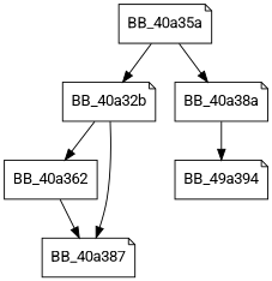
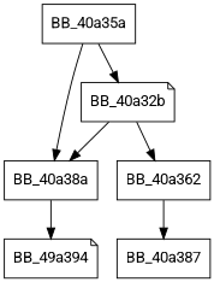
  digraph {
    fontname=Roboto
    node [fontname=Roboto shape=note]
    edge [fontname=Roboto]
    n1 [label=BB_40a32b]
-   BB_40a35a
-   BB_40a38a
+   BB_40a35a [shape=box]
+   BB_40a38a [shape=box]
    n4 [label=BB_40a362 shape=box]
    n5 [label=BB_49a394]
-   BB_40a387
-   n1 -> BB_40a387
+   BB_40a387 [shape=box]
+   n1 -> BB_40a38a
    n1 -> n4
    BB_40a35a -> n1
    BB_40a35a -> BB_40a38a
    BB_40a38a -> n5
    n4 -> BB_40a387
  }
